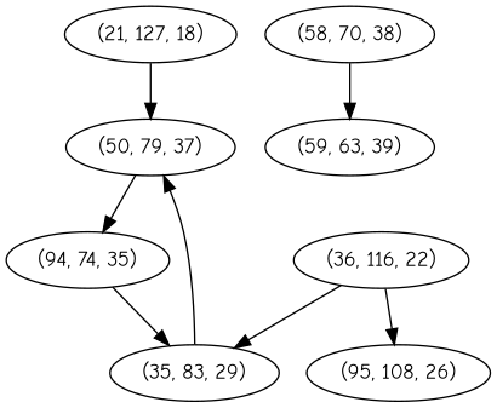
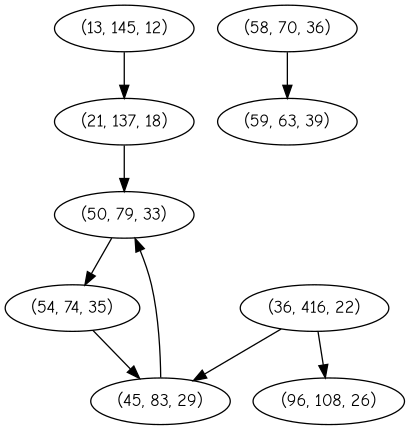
  digraph {
    fontname="Comic Neue"
    node [fontname="Comic Neue"]
    edge [fontname="Comic Neue"]
-   "(21, 137, 18)" [label="(21, 127, 18)"]
-   "(50, 79, 33)" [label="(50, 79, 37)"]
-   "(36, 116, 22)"
-   "(45, 83, 29)" [label="(35, 83, 29)"]
-   "(96, 108, 26)" [label="(95, 108, 26)"]
-   "(54, 74, 35)" [label="(94, 74, 35)"]
+   "(13, 145, 12)"
+   "(21, 137, 18)"
+   "(50, 79, 33)"
+   "(36, 116, 22)" [label="(36, 416, 22)"]
+   "(45, 83, 29)"
+   "(96, 108, 26)"
+   "(54, 74, 35)"
    n8 [label="(59, 63, 39)"]
-   "(58, 70, 38)"
+   "(58, 70, 38)" [label="(58, 70, 36)"]
+   "(13, 145, 12)" -> "(21, 137, 18)"
    "(21, 137, 18)" -> "(50, 79, 33)"
    "(50, 79, 33)" -> "(54, 74, 35)"
    "(36, 116, 22)" -> "(45, 83, 29)"
    "(36, 116, 22)" -> "(96, 108, 26)"
    "(45, 83, 29)" -> "(50, 79, 33)"
    "(54, 74, 35)" -> "(45, 83, 29)"
    "(58, 70, 38)" -> n8
  }
